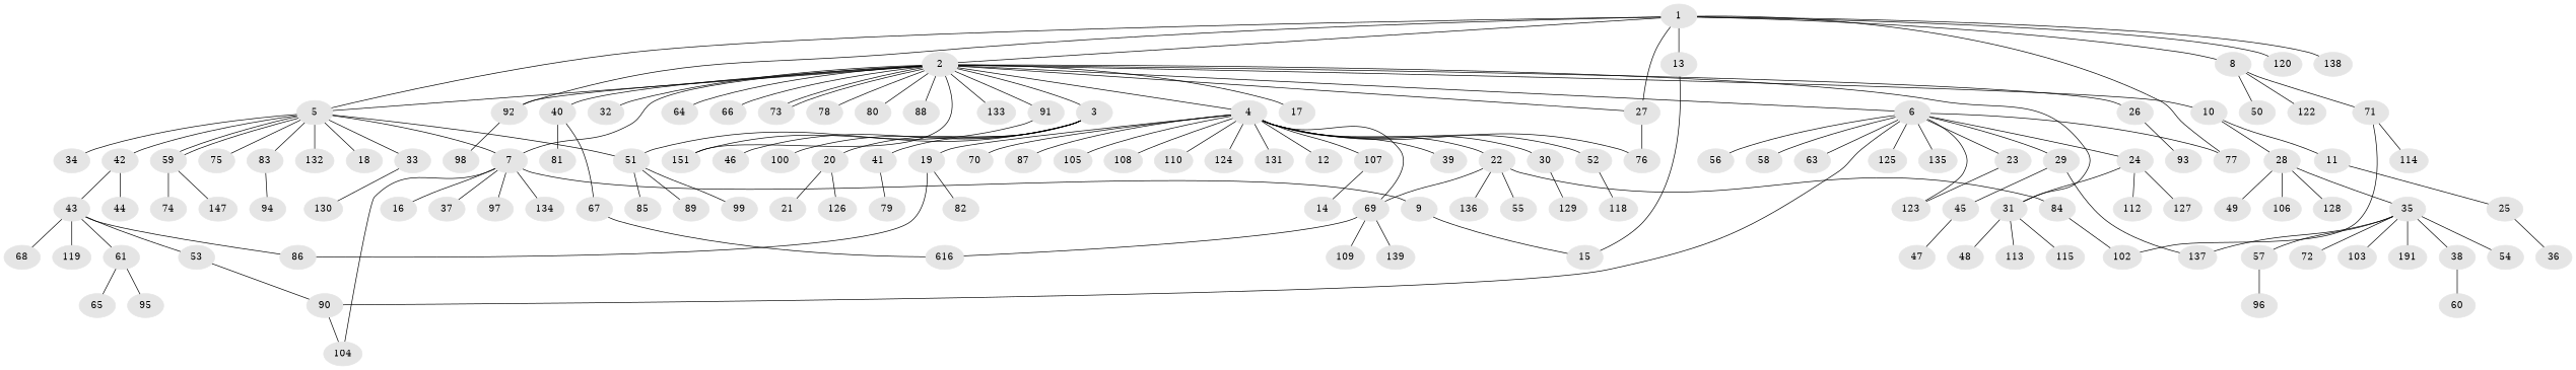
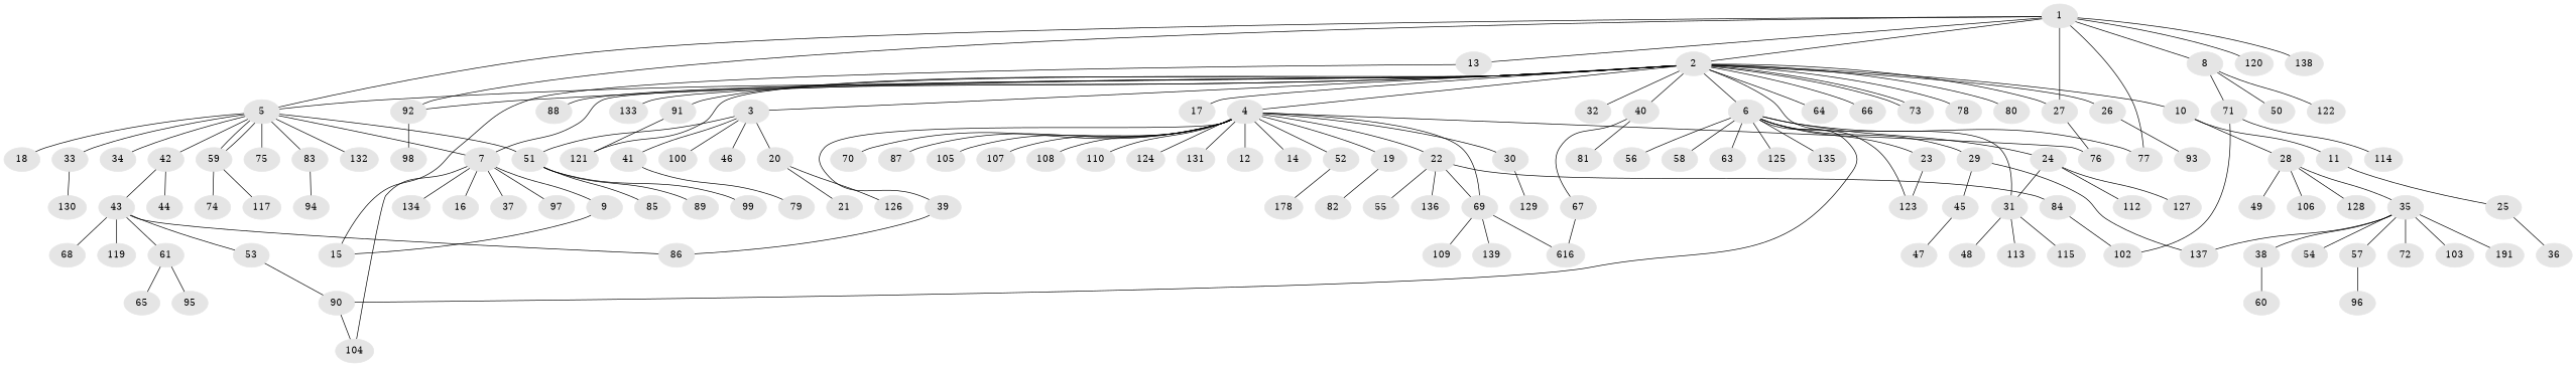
  graph {
    node [color=gray90 style=filled]
    1
    2
    5
    8
    13
    27
    77
    92
    120
    138
    3
    4
    6
    7
    10
    17
    26
    31
    32
    40
    64
    66
    73
    78
    80
    88
    91
-   121 [label=151]
+   121
    133
    51
    18
    33
    34
    42
    59
    75
    83
    132
    50
    71
    122
    15
    76
    98
    20
    41
    46
    100
    12
    14
    19
    22
    30
    39
    52
    69
    70
    87
    105
    107
    108
    110
    124
    131
    23
    24
    29
    56
    58
    63
    90
    123
    125
    135
    9
    16
    37
    97
    104
    134
    11
    28
    93
    48
    113
    115
    67
    81
    21
    126
    35
    137
    38
    54
    57
    72
    103
    n98 [label=191]
    79
    85
    89
    99
    82
    86
    55
    84
    136
    129
-   118
+   118 [label=178]
    n110 [label=616]
    109
    139
    130
    43
    44
    74
-   117 [label=147]
+   117
    94
    112
    127
    45
    102
    114
    25
    49
    106
    128
    36
    47
    60
    96
    53
    61
    68
    119
    65
    95
    1 -- 2
    1 -- 5
    1 -- 8
    1 -- 13
    1 -- 27
    1 -- 77
    1 -- 92
    1 -- 120
    1 -- 138
    2 -- 5
    2 -- 27
    2 -- 92
    2 -- 3
    2 -- 4
    2 -- 6
    2 -- 7
    2 -- 10
    2 -- 17
    2 -- 26
    2 -- 31
    2 -- 32
    2 -- 40
    2 -- 64
    2 -- 66
    2 -- 73
    2 -- 73
    2 -- 78
    2 -- 80
    2 -- 88
    2 -- 91
    2 -- 121
    2 -- 133
    5 -- 7
    5 -- 51
    5 -- 18
    5 -- 33
    5 -- 34
    5 -- 42
    5 -- 59
    5 -- 59
    5 -- 75
    5 -- 83
    5 -- 132
    8 -- 50
    8 -- 71
    8 -- 122
    13 -- 15
    27 -- 76
    92 -- 98
    3 -- 51
    3 -- 20
    3 -- 41
    3 -- 46
    3 -- 100
    4 -- 76
    4 -- 12
-   107 -- 14
+   4 -- 14
    4 -- 19
    4 -- 22
    4 -- 30
    4 -- 39
    4 -- 52
    4 -- 69
    4 -- 70
    4 -- 87
    4 -- 105
    4 -- 107
    4 -- 108
    4 -- 110
    4 -- 124
    4 -- 131
    6 -- 77
    6 -- 23
    6 -- 24
    6 -- 29
    6 -- 56
    6 -- 58
    6 -- 63
    6 -- 90
    6 -- 123
    6 -- 125
    6 -- 135
    7 -- 9
    7 -- 16
    7 -- 37
    7 -- 97
    7 -- 104
    7 -- 134
    10 -- 11
    10 -- 28
    26 -- 93
    31 -- 48
    31 -- 113
    31 -- 115
    40 -- 67
    40 -- 81
    91 -- 121
    51 -- 85
    51 -- 89
    51 -- 99
    33 -- 130
    42 -- 43
    42 -- 44
    59 -- 74
    59 -- 117
    83 -- 94
    71 -- 102
    71 -- 114
    20 -- 21
    20 -- 126
    41 -- 79
    19 -- 82
-   19 -- 86
+   39 -- 86
    22 -- 69
    22 -- 55
    22 -- 84
    22 -- 136
    30 -- 129
    52 -- 118
    69 -- n110
    69 -- 109
    69 -- 139
    23 -- 123
    24 -- 31
    24 -- 112
    24 -- 127
    29 -- 137
    29 -- 45
    90 -- 104
    9 -- 15
    11 -- 25
    28 -- 35
    28 -- 49
    28 -- 106
    28 -- 128
    67 -- n110
    35 -- 137
    35 -- 38
    35 -- 54
    35 -- 57
    35 -- 72
    35 -- 103
    35 -- n98
    38 -- 60
    57 -- 96
    84 -- 102
    43 -- 86
    43 -- 53
    43 -- 61
    43 -- 68
    43 -- 119
    45 -- 47
    25 -- 36
    53 -- 90
    61 -- 65
    61 -- 95
  }
